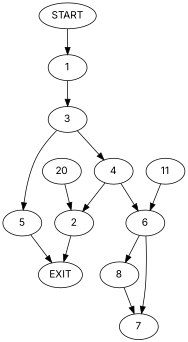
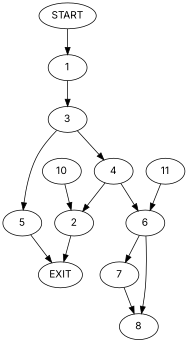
  digraph {
    fontname=Inter
    node [fontname=Inter]
    edge [fontname=Inter]
    n1 [label=START]
    1
    3
    n4 [label=EXIT]
    2
    4
    5
    6
    7
    8
-   10 [label=20]
+   10
    11
    n1 -> 1
    1 -> 3
    3 -> 4
    3 -> 5
    2 -> n4
    4 -> 2
    4 -> 6
    5 -> n4
    6 -> 7
    6 -> 8
-   8 -> 7
+   7 -> 8
    10 -> 2
    11 -> 6
  }
